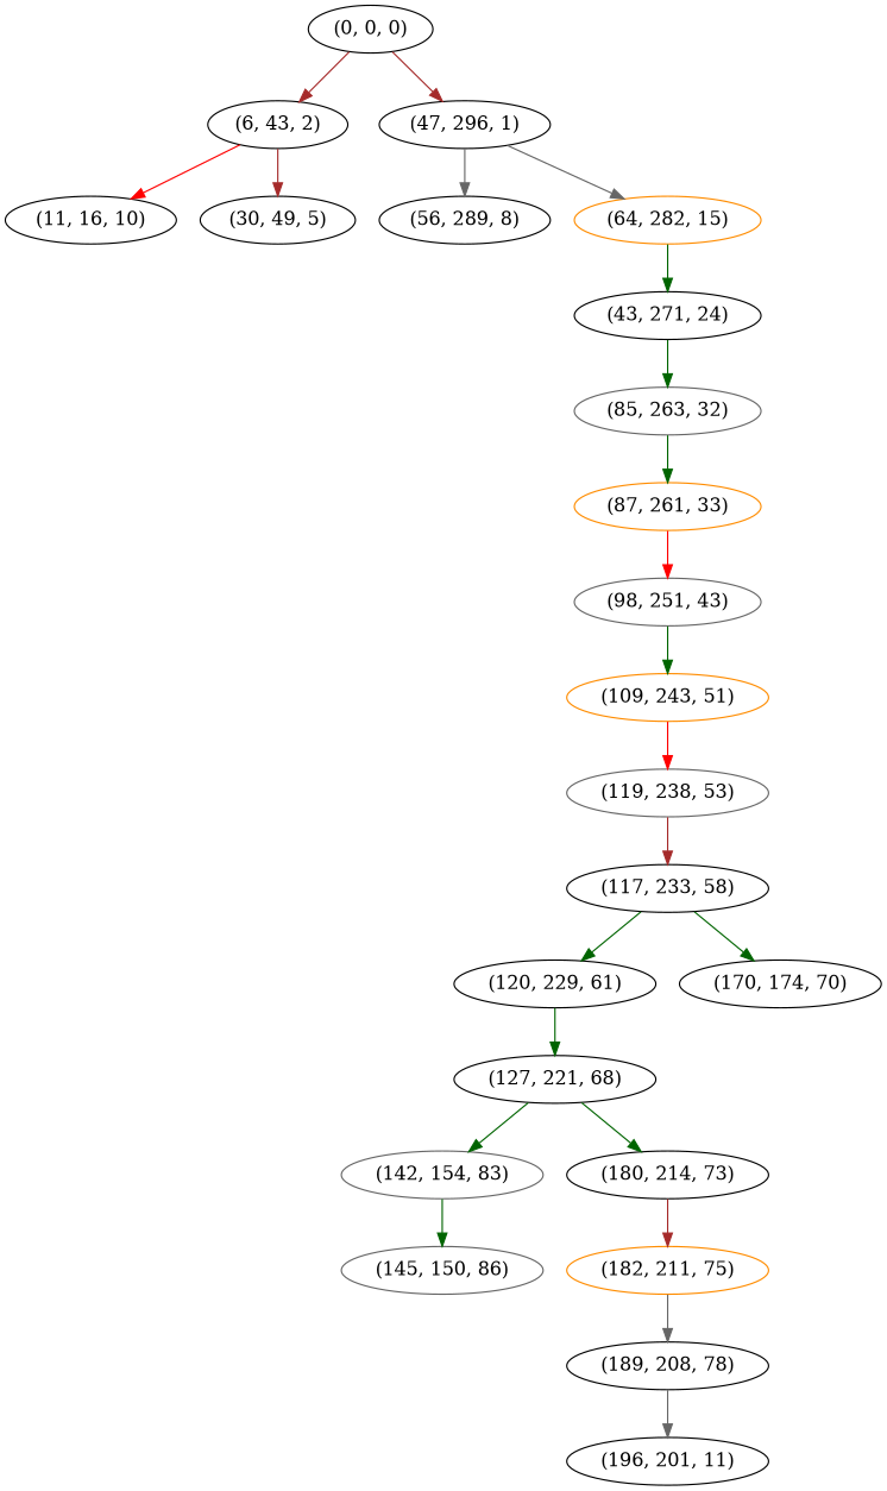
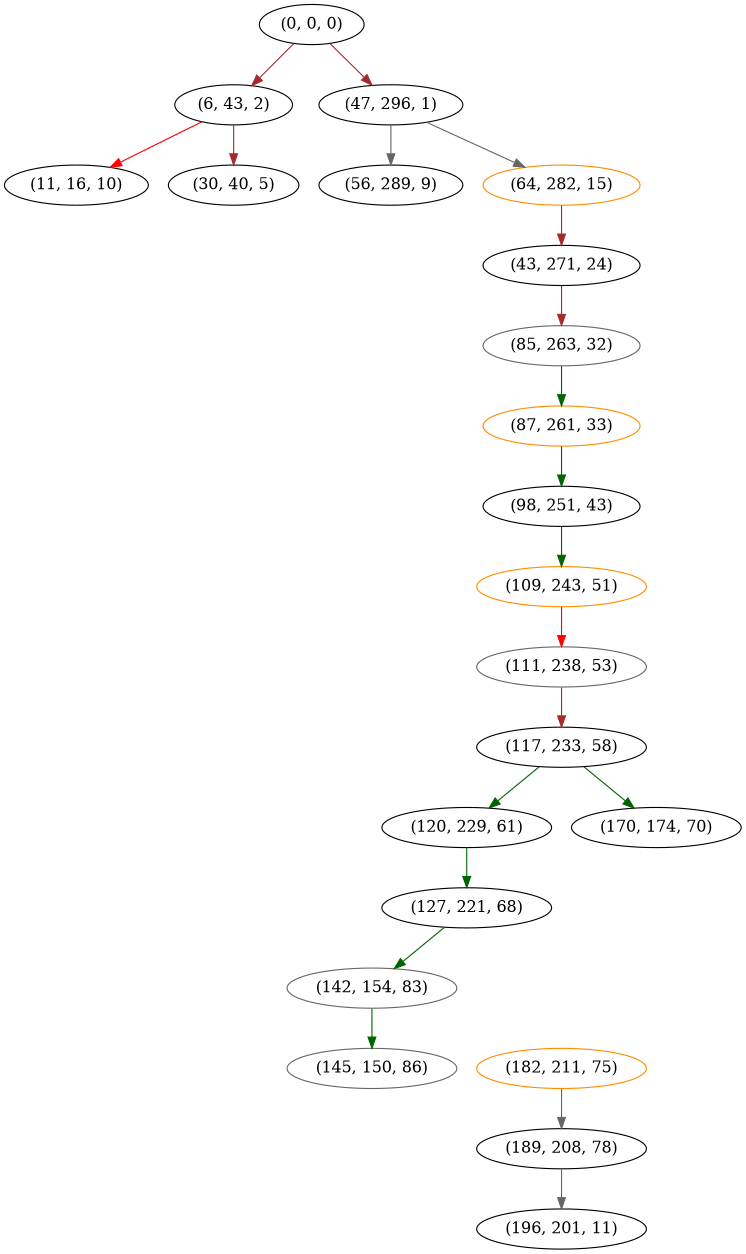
  digraph {
    fontname="DejaVu Serif"
    node [color=black fontname="DejaVu Serif"]
    edge [color=darkgreen fontname="DejaVu Serif"]
    n1 [label="(6, 43, 2)"]
    "(0, 0, 0)"
    "(47, 296, 1)"
    "(11, 16, 10)"
-   "(30, 40, 5)" [label="(30, 49, 5)"]
-   "(56, 289, 8)"
+   "(30, 40, 5)"
+   "(56, 289, 8)" [label="(56, 289, 9)"]
    "(64, 282, 15)" [color=darkorange]
    n8 [label="(43, 271, 24)"]
    "(85, 263, 32)" [color=gray40]
    "(87, 261, 33)" [color=darkorange]
-   "(98, 251, 43)" [color=gray40]
+   "(98, 251, 43)"
    "(109, 243, 51)" [color=darkorange]
-   "(111, 238, 53)" [color=gray40 label="(119, 238, 53)"]
+   "(111, 238, 53)" [color=gray40]
    "(117, 233, 58)"
    "(120, 229, 61)"
    "(170, 174, 70)"
    "(127, 221, 68)"
    "(142, 154, 83)" [color=gray40]
-   "(180, 214, 73)"
    "(145, 150, 86)" [color=gray40]
    "(182, 211, 75)" [color=darkorange]
    "(189, 208, 78)"
    n23 [label="(196, 201, 11)"]
    n1 -> "(11, 16, 10)" [color=red]
    n1 -> "(30, 40, 5)" [color=brown]
    "(0, 0, 0)" -> n1 [color=brown]
    "(0, 0, 0)" -> "(47, 296, 1)" [color=brown]
    "(47, 296, 1)" -> "(56, 289, 8)" [color=gray40]
    "(47, 296, 1)" -> "(64, 282, 15)" [color=gray40]
-   "(64, 282, 15)" -> n8
-   n8 -> "(85, 263, 32)"
+   "(64, 282, 15)" -> n8 [color=brown]
+   n8 -> "(85, 263, 32)" [color=brown]
    "(85, 263, 32)" -> "(87, 261, 33)"
-   "(87, 261, 33)" -> "(98, 251, 43)" [color=red]
+   "(87, 261, 33)" -> "(98, 251, 43)"
    "(98, 251, 43)" -> "(109, 243, 51)"
    "(109, 243, 51)" -> "(111, 238, 53)" [color=red]
    "(111, 238, 53)" -> "(117, 233, 58)" [color=brown]
    "(117, 233, 58)" -> "(120, 229, 61)"
    "(117, 233, 58)" -> "(170, 174, 70)"
    "(120, 229, 61)" -> "(127, 221, 68)"
    "(127, 221, 68)" -> "(142, 154, 83)"
-   "(127, 221, 68)" -> "(180, 214, 73)"
    "(142, 154, 83)" -> "(145, 150, 86)"
-   "(180, 214, 73)" -> "(182, 211, 75)" [color=brown]
    "(182, 211, 75)" -> "(189, 208, 78)" [color=gray40]
    "(189, 208, 78)" -> n23 [color=gray40]
  }
